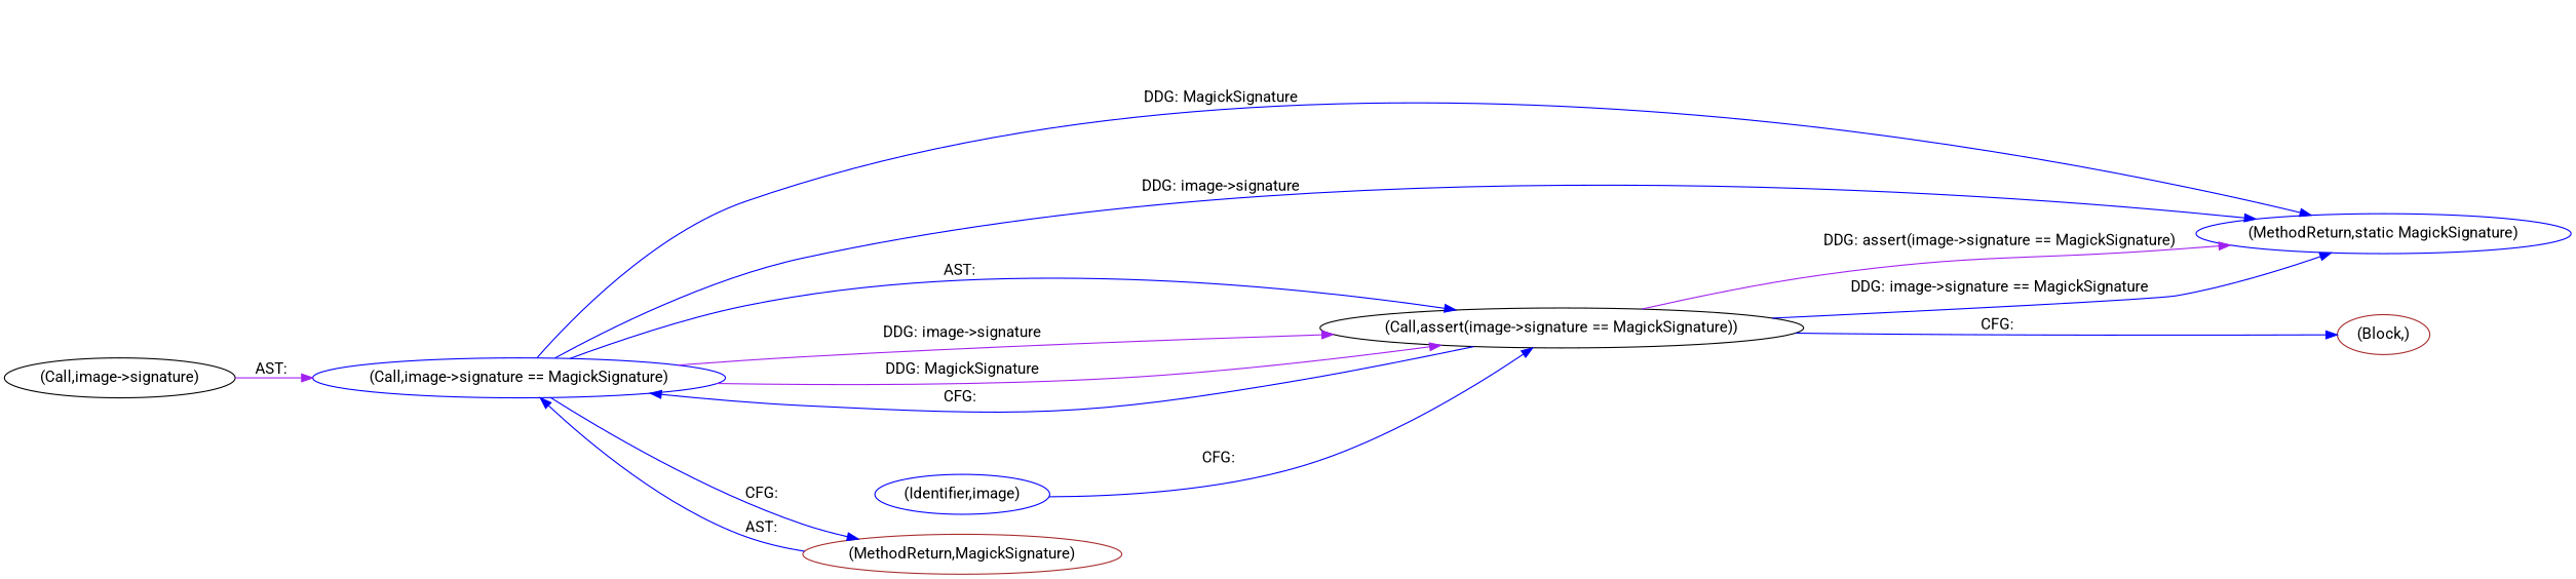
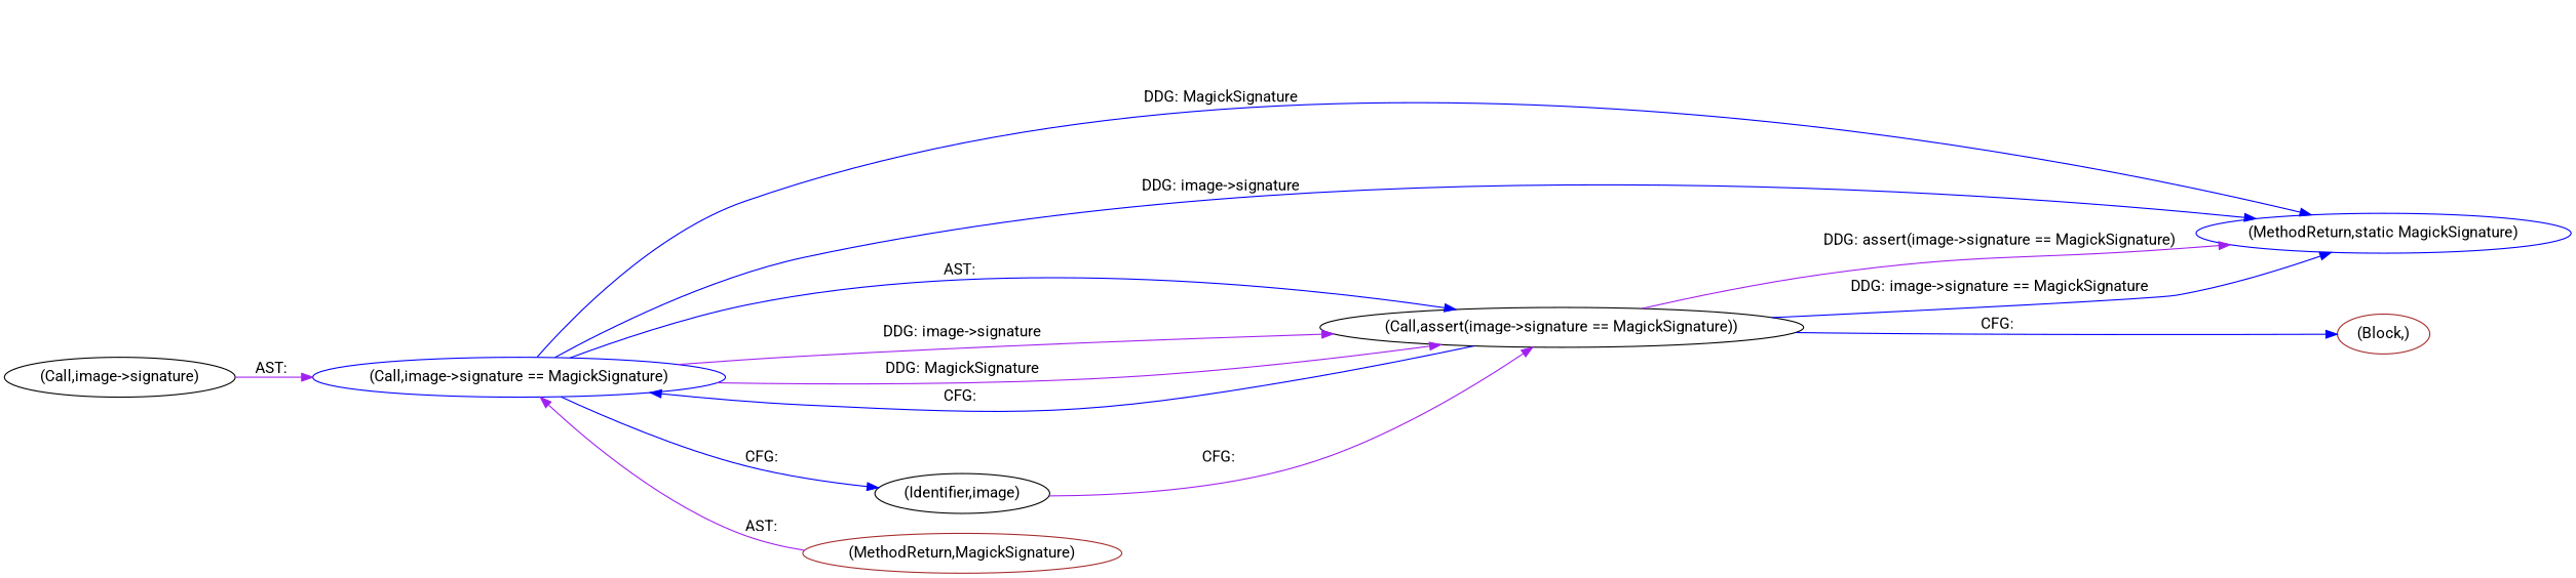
  digraph {
    fontname=Roboto
    rankdir=LR
    node [color=black fontname=Roboto]
    edge [color=blue fontname=Roboto]
    n1 [color=blue label="(Call,image->signature == MagickSignature)"]
    n2 [label="(Call,assert(image->signature == MagickSignature))"]
    n3 [color=brown label="(MethodReturn,MagickSignature)"]
    n4 [color=blue label="(MethodReturn,static MagickSignature)"]
    n5 [color=brown label="(Block,)"]
    n6 [label="(Call,image->signature)"]
-   n7 [color=blue label="(Identifier,image)"]
+   n7 [label="(Identifier,image)"]
    n1 -> n2 [label="AST: "]
    n1 -> n2 [color=purple label="DDG: image->signature"]
    n1 -> n2 [color=purple label="DDG: MagickSignature"]
-   n1 -> n3 [label="CFG: "]
+   n1 -> n7 [label="CFG: "]
    n1 -> n4 [label="DDG: MagickSignature"]
    n1 -> n4 [label="DDG: image->signature"]
    n2 -> n1 [label="CFG: "]
    n2 -> n4 [color=purple label="DDG: assert(image->signature == MagickSignature)"]
    n2 -> n4 [label="DDG: image->signature == MagickSignature"]
    n2 -> n5 [label="CFG: "]
-   n3 -> n1 [label="AST: "]
+   n3 -> n1 [color=purple label="AST: "]
    n6 -> n1 [color=purple label="AST: "]
-   n7 -> n2 [label="CFG: "]
+   n7 -> n2 [color=purple label="CFG: "]
  }
